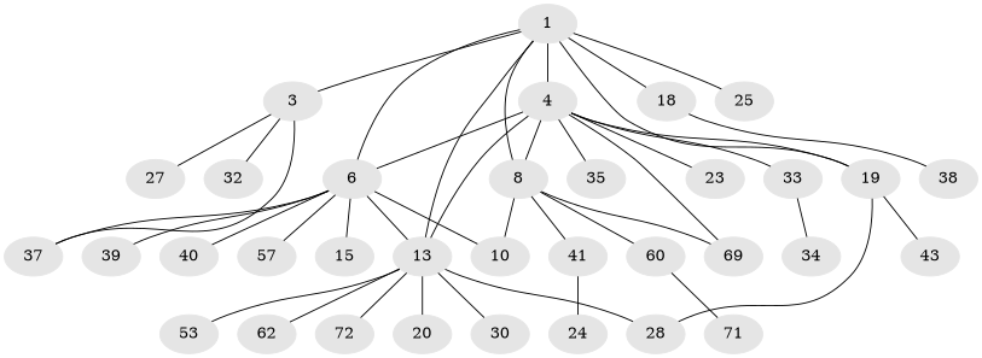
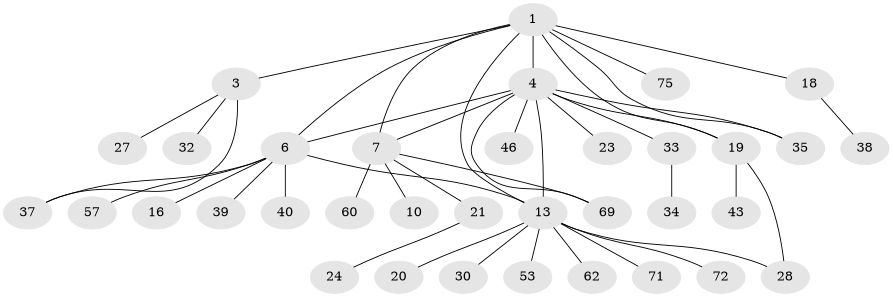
  graph {
    node [color=gray90 style=filled]
    1 [super="+2+26"]
    3 [super="+22+47+56"]
    4 [super="+44+15+8"]
    6 [super="+11"]
-   7 [super="+12+9" label=8]
+   7 [super="+12+9"]
    13 [super="+42+14"]
    18
    19 [super="+29+64"]
-   25 [super="+52"]
+   25 [super="+52" label=75]
    35 [super="+58"]
    27
    32
    37
    23
    33
+   46
    69
    10
-   16 [label=15]
+   16
    39
    40
    57
-   21 [label=41]
+   21
    60
    20
    30 [super="+54"]
    53
    62
    71
    72
    28
    38
    43 [super="+48"]
    34 [super="+70"]
    24
    1 -- 3 [weight=2]
    1 -- 4 [weight=3]
    1 -- 6
    1 -- 7
    1 -- 13
    1 -- 18
    1 -- 19
    1 -- 25
+   1 -- 35
    3 -- 27
    3 -- 32
    3 -- 37
    4 -- 6
    4 -- 7 [weight=3]
    4 -- 13 [weight=2]
    4 -- 19
    4 -- 35 [weight=2]
    4 -- 23 [weight=2]
    4 -- 33
+   4 -- 46
    4 -- 69
    6 -- 13
    6 -- 37
-   6 -- 10
    6 -- 16
    6 -- 39
    6 -- 40
    6 -- 57
    7 -- 69
    7 -- 10
    7 -- 21
    7 -- 60
    13 -- 20
    13 -- 30
    13 -- 53
    13 -- 62
-   60 -- 71
+   13 -- 71
    13 -- 72
    13 -- 28
    18 -- 38
    19 -- 28
    19 -- 43
    33 -- 34
    21 -- 24
  }
